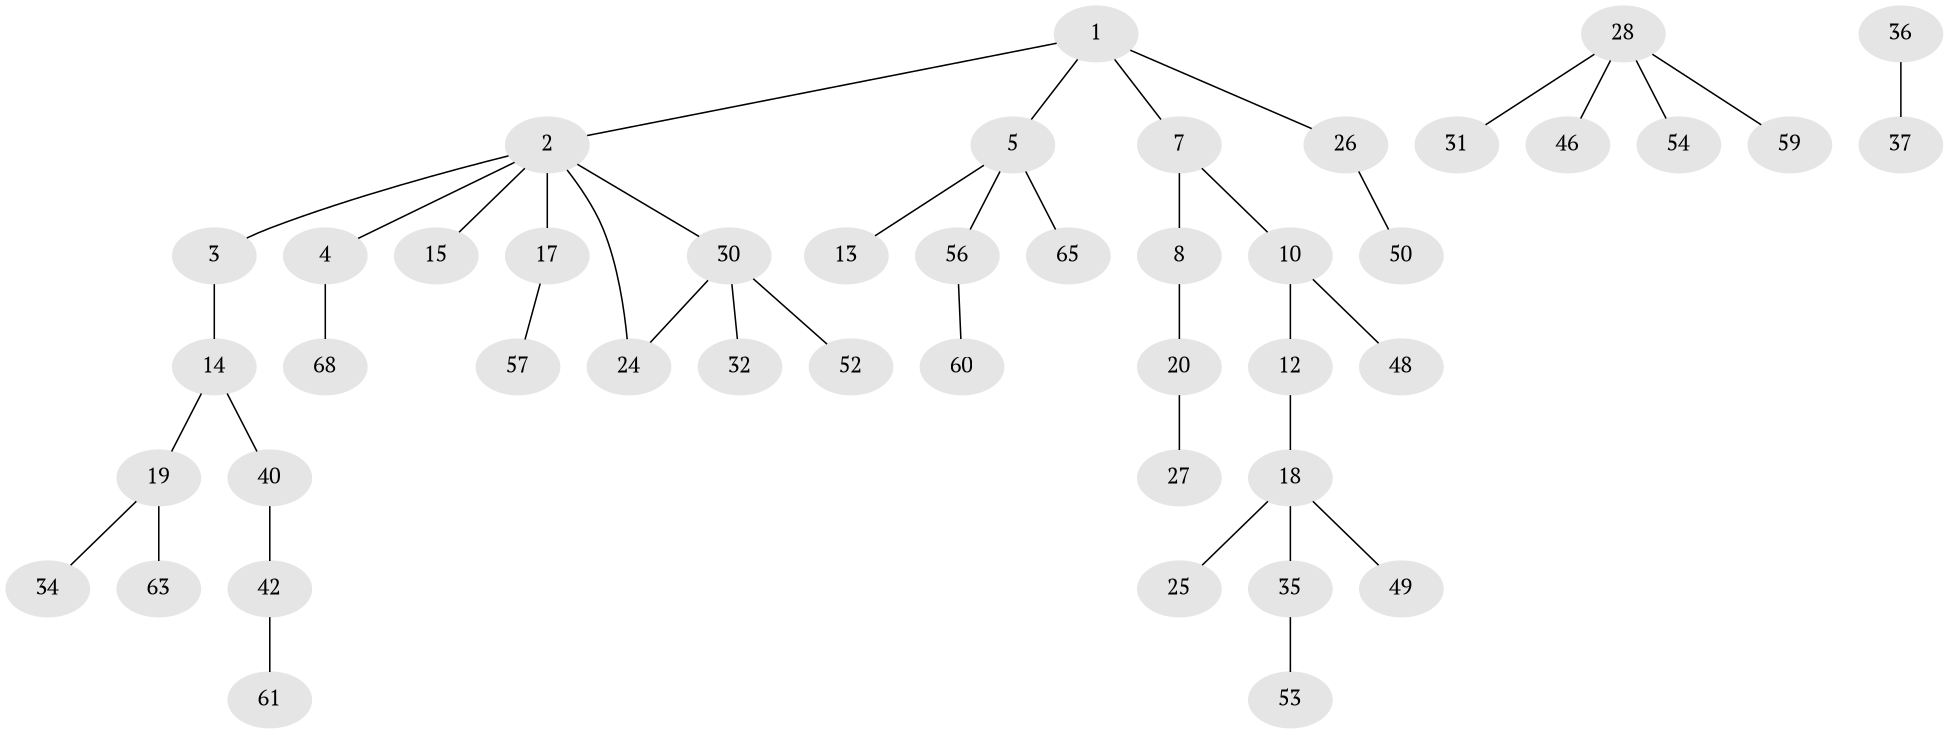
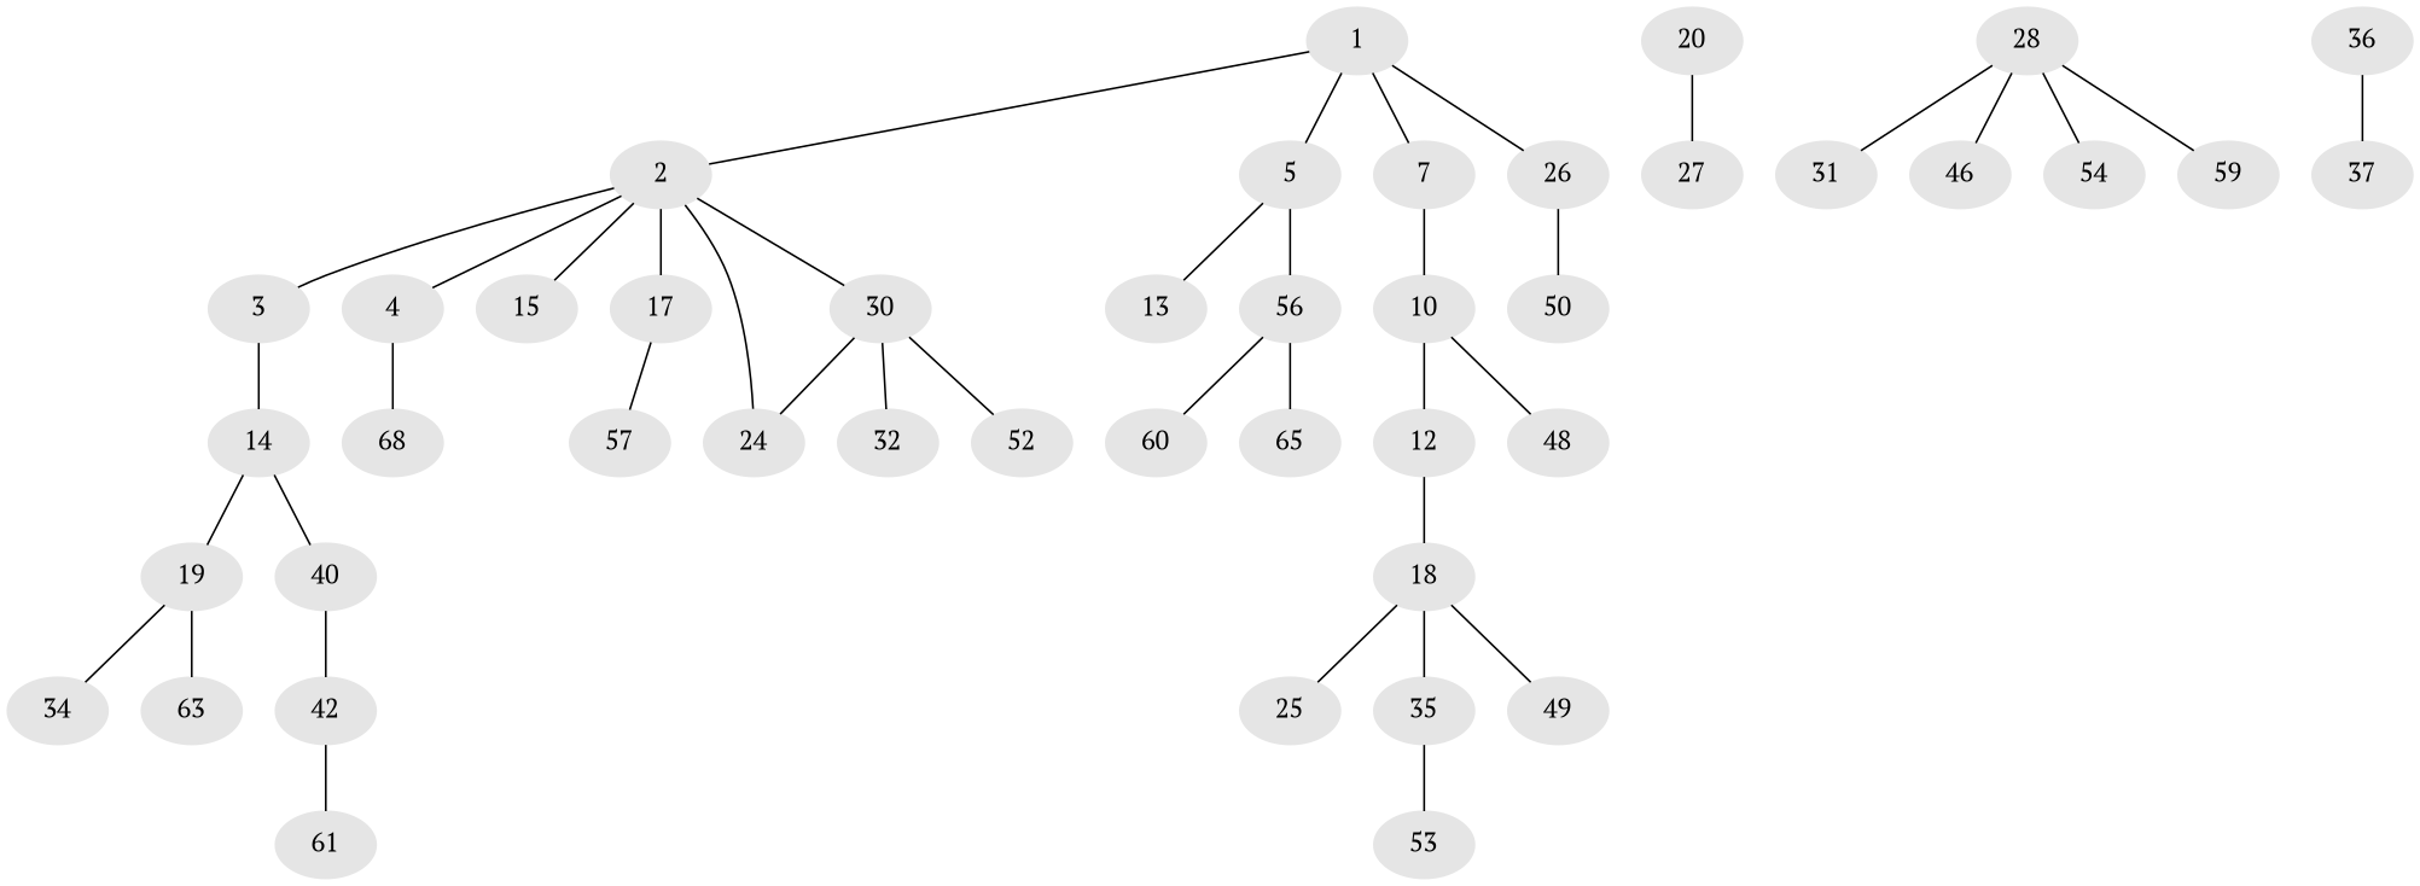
  graph {
    fontname="PT Serif"
    node [color=gray90 fontname="PT Serif" style=filled]
    edge [fontname="PT Serif"]
    1 [super="+9"]
    2 [super="+6"]
    5 [super="+66"]
    7
    26 [super="+58"]
    3
    4 [super="+15"]
    n8 [label=15]
    17 [super="+23"]
    24 [super="+64"]
    30 [super="+31"]
    13
    56 [super="+67"]
-   8 [super="+22"]
    10 [super="+16"]
    50
    14 [super="+29"]
    68
    57
    32
    52
    19 [super="+47"]
    40
    60
    65
    20 [super="+21"]
    12 [super="+38"]
    48
    27 [super="+55"]
    18
    28 [super="+33"]
    n32 [label=31]
    46
    54
    59
    25 [super="+62"]
    35 [super="+43"]
    49 [super="+51"]
    34 [super="+39"]
    63
    42 [super="+44"]
    53
    37 [super="+45"]
    36
    61
    1 -- 2
    1 -- 5
    1 -- 7
    1 -- 26
    2 -- 3
    2 -- 4
    2 -- n8
    2 -- 17
    2 -- 24
    2 -- 30
    5 -- 13
    5 -- 56
-   7 -- 8
    7 -- 10
    26 -- 50
    3 -- 14
    4 -- 68
    17 -- 57
    30 -- 24
    30 -- 32
    30 -- 52
    56 -- 60
-   5 -- 65
-   8 -- 20
+   56 -- 65
    10 -- 12
    10 -- 48
    14 -- 19
    14 -- 40
    19 -- 34
    19 -- 63
    40 -- 42
    20 -- 27
    12 -- 18
    18 -- 25
    18 -- 35
    18 -- 49
    28 -- n32
    28 -- 46
    28 -- 54
    28 -- 59
    35 -- 53
    42 -- 61
    36 -- 37
  }
